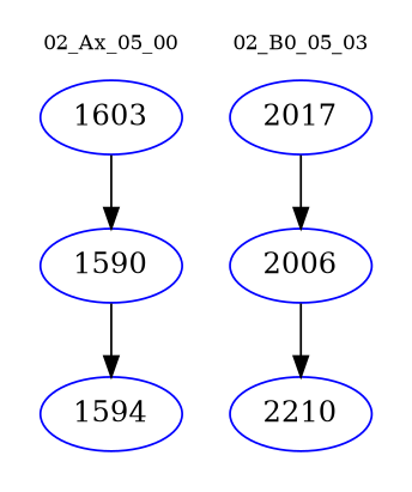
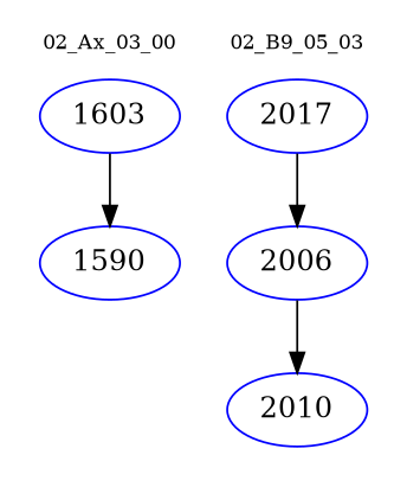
  digraph {
    node [color=blue]
    edge [color=black]
    n1 [label=1590]
-   n2 [label=1594]
    n3 [label=1603]
    n4 [label=2006]
-   n5 [label=2210]
+   n5 [label=2010]
    n6 [label=2017]
    subgraph cluster_1 {
      color=white
      fontsize=10
-     label="02_Ax_05_00"
+     label="02_Ax_03_00"
      n1
-     n2
      n3
    }
    subgraph cluster_2 {
      color=white
      fontsize=10
-     label="02_B0_05_03"
+     label="02_B9_05_03"
      n4
      n5
      n6
    }
-   n1 -> n2
    n3 -> n1
    n4 -> n5
    n6 -> n4
  }
